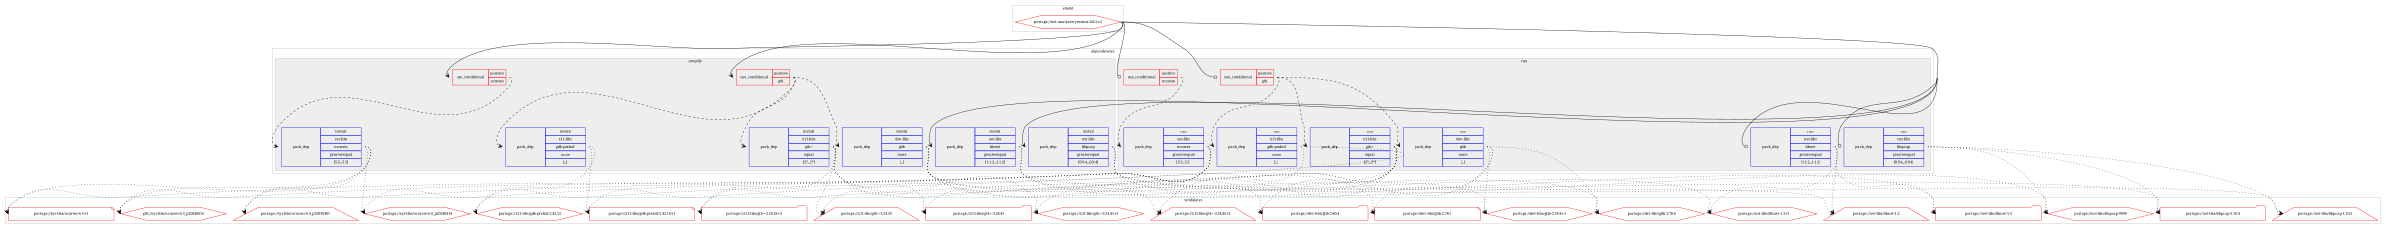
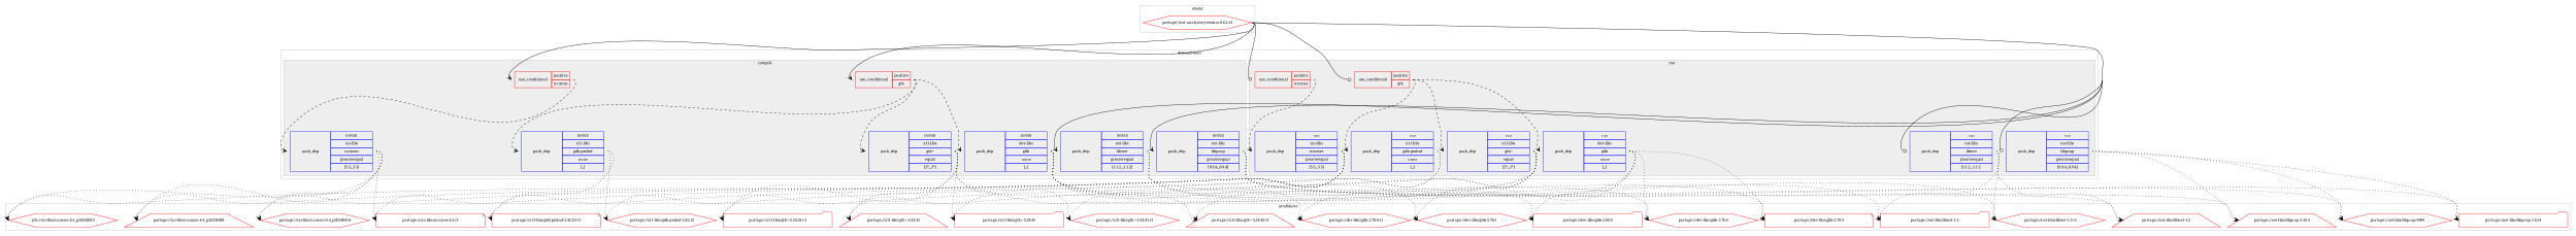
  digraph {
    compound=true
    concentrate=true
    fontname="Noto Serif"
    fontsize=10
    newrank=true
    rankdir=TB
    ranksep=1.5
    node [color=red fontname="Noto Serif" fontsize=10 shape=none]
    edge [arrowhead=vee fontname="Noto Serif" headport=w style=dotted tailport=e weight=100]
    n1 [label="portage://net-analyzer/yersinia-0.8.2-r2" shape=hexagon width=4]
    n2 [color=blue label=<<TABLE BORDER="0" CELLBORDER="1" CELLSPACING="0" CELLPADDING="4" WIDTH="220"><TR><TD ROWSPAN="6" CELLPADDING="30">pack_dep</TD></TR><TR><TD WIDTH="110">install</TD></TR><TR><TD>dev-libs</TD></TR><TR><TD>glib</TD></TR><TR><TD>none</TD></TR><TR><TD>[,,]</TD></TR></TABLE>>]
    n3 [color=blue label=<<TABLE BORDER="0" CELLBORDER="1" CELLSPACING="0" CELLPADDING="4" WIDTH="220"><TR><TD ROWSPAN="6" CELLPADDING="30">pack_dep</TD></TR><TR><TD WIDTH="110">install</TD></TR><TR><TD>x11-libs</TD></TR><TR><TD>gdk-pixbuf</TD></TR><TR><TD>none</TD></TR><TR><TD>[,,]</TD></TR></TABLE>>]
    n4 [color=blue label=<<TABLE BORDER="0" CELLBORDER="1" CELLSPACING="0" CELLPADDING="4" WIDTH="220"><TR><TD ROWSPAN="6" CELLPADDING="30">pack_dep</TD></TR><TR><TD WIDTH="110">install</TD></TR><TR><TD>x11-libs</TD></TR><TR><TD>gtk+</TD></TR><TR><TD>equal</TD></TR><TR><TD>[2*,,,2*]</TD></TR></TABLE>>]
    n5 [label=<<TABLE BORDER="0" CELLBORDER="1" CELLSPACING="0" CELLPADDING="4"><TR><TD ROWSPAN="3" CELLPADDING="10">use_conditional</TD></TR><TR><TD>positive</TD></TR><TR><TD>gtk</TD></TR></TABLE>>]
    n6 [color=blue label=<<TABLE BORDER="0" CELLBORDER="1" CELLSPACING="0" CELLPADDING="4" WIDTH="220"><TR><TD ROWSPAN="6" CELLPADDING="30">pack_dep</TD></TR><TR><TD WIDTH="110">install</TD></TR><TR><TD>sys-libs</TD></TR><TR><TD>ncurses</TD></TR><TR><TD>greaterequal</TD></TR><TR><TD>[5.5,,,5.5]</TD></TR></TABLE>>]
    n7 [label=<<TABLE BORDER="0" CELLBORDER="1" CELLSPACING="0" CELLPADDING="4"><TR><TD ROWSPAN="3" CELLPADDING="10">use_conditional</TD></TR><TR><TD>positive</TD></TR><TR><TD>ncurses</TD></TR></TABLE>>]
    n8 [color=blue label=<<TABLE BORDER="0" CELLBORDER="1" CELLSPACING="0" CELLPADDING="4" WIDTH="220"><TR><TD ROWSPAN="6" CELLPADDING="30">pack_dep</TD></TR><TR><TD WIDTH="110">install</TD></TR><TR><TD>net-libs</TD></TR><TR><TD>libnet</TD></TR><TR><TD>greaterequal</TD></TR><TR><TD>[1.1.2,,,1.1.2]</TD></TR></TABLE>>]
    n9 [color=blue label=<<TABLE BORDER="0" CELLBORDER="1" CELLSPACING="0" CELLPADDING="4" WIDTH="220"><TR><TD ROWSPAN="6" CELLPADDING="30">pack_dep</TD></TR><TR><TD WIDTH="110">install</TD></TR><TR><TD>net-libs</TD></TR><TR><TD>libpcap</TD></TR><TR><TD>greaterequal</TD></TR><TR><TD>[0.9.4,,,0.9.4]</TD></TR></TABLE>>]
    n10 [color=blue label=<<TABLE BORDER="0" CELLBORDER="1" CELLSPACING="0" CELLPADDING="4" WIDTH="220"><TR><TD ROWSPAN="6" CELLPADDING="30">pack_dep</TD></TR><TR><TD WIDTH="110">run</TD></TR><TR><TD>dev-libs</TD></TR><TR><TD>glib</TD></TR><TR><TD>none</TD></TR><TR><TD>[,,]</TD></TR></TABLE>>]
    n11 [color=blue label=<<TABLE BORDER="0" CELLBORDER="1" CELLSPACING="0" CELLPADDING="4" WIDTH="220"><TR><TD ROWSPAN="6" CELLPADDING="30">pack_dep</TD></TR><TR><TD WIDTH="110">run</TD></TR><TR><TD>x11-libs</TD></TR><TR><TD>gdk-pixbuf</TD></TR><TR><TD>none</TD></TR><TR><TD>[,,]</TD></TR></TABLE>>]
    n12 [color=blue label=<<TABLE BORDER="0" CELLBORDER="1" CELLSPACING="0" CELLPADDING="4" WIDTH="220"><TR><TD ROWSPAN="6" CELLPADDING="30">pack_dep</TD></TR><TR><TD WIDTH="110">run</TD></TR><TR><TD>x11-libs</TD></TR><TR><TD>gtk+</TD></TR><TR><TD>equal</TD></TR><TR><TD>[2*,,,2*]</TD></TR></TABLE>>]
    n13 [label=<<TABLE BORDER="0" CELLBORDER="1" CELLSPACING="0" CELLPADDING="4"><TR><TD ROWSPAN="3" CELLPADDING="10">use_conditional</TD></TR><TR><TD>positive</TD></TR><TR><TD>gtk</TD></TR></TABLE>>]
    n14 [color=blue label=<<TABLE BORDER="0" CELLBORDER="1" CELLSPACING="0" CELLPADDING="4" WIDTH="220"><TR><TD ROWSPAN="6" CELLPADDING="30">pack_dep</TD></TR><TR><TD WIDTH="110">run</TD></TR><TR><TD>sys-libs</TD></TR><TR><TD>ncurses</TD></TR><TR><TD>greaterequal</TD></TR><TR><TD>[5.5,,,5.5]</TD></TR></TABLE>>]
    n15 [label=<<TABLE BORDER="0" CELLBORDER="1" CELLSPACING="0" CELLPADDING="4"><TR><TD ROWSPAN="3" CELLPADDING="10">use_conditional</TD></TR><TR><TD>positive</TD></TR><TR><TD>ncurses</TD></TR></TABLE>>]
    n16 [color=blue label=<<TABLE BORDER="0" CELLBORDER="1" CELLSPACING="0" CELLPADDING="4" WIDTH="220"><TR><TD ROWSPAN="6" CELLPADDING="30">pack_dep</TD></TR><TR><TD WIDTH="110">run</TD></TR><TR><TD>net-libs</TD></TR><TR><TD>libnet</TD></TR><TR><TD>greaterequal</TD></TR><TR><TD>[1.1.2,,,1.1.2]</TD></TR></TABLE>>]
    n17 [color=blue label=<<TABLE BORDER="0" CELLBORDER="1" CELLSPACING="0" CELLPADDING="4" WIDTH="220"><TR><TD ROWSPAN="6" CELLPADDING="30">pack_dep</TD></TR><TR><TD WIDTH="110">run</TD></TR><TR><TD>net-libs</TD></TR><TR><TD>libpcap</TD></TR><TR><TD>greaterequal</TD></TR><TR><TD>[0.9.4,,,0.9.4]</TD></TR></TABLE>>]
    n18 [label="portage://dev-libs/glib-2.80.4" shape=folder width=4]
    n19 [label="portage://dev-libs/glib-2.78.6" shape=hexagon width=4]
    n20 [label="portage://dev-libs/glib-2.78.4-r1" shape=hexagon width=4]
    n21 [label="portage://dev-libs/glib-2.78.3" shape=note width=4]
+   n22 [label="portage://dev-libs/glib-2.76.4" shape=hexagon width=4]
    n23 [label="portage://net-libs/libnet-1.3-r1" shape=hexagon width=4]
    n24 [label="portage://net-libs/libnet-1.3" shape=folder width=4]
    n25 [label="portage://net-libs/libnet-1.2" shape=trapezium width=4]
    n26 [label="portage://x11-libs/gdk-pixbuf-2.42.12" shape=hexagon width=4]
    n27 [label="portage://x11-libs/gdk-pixbuf-2.42.10-r1" shape=note width=4]
    n28 [label="portage://x11-libs/gtk+-3.24.42-r1" shape=trapezium width=4]
    n29 [label="portage://x11-libs/gtk+-3.24.41-r1" shape=hexagon width=4]
    n30 [label="portage://x11-libs/gtk+-3.28.41" shape=folder width=4]
    n31 [label="portage://x11-libs/gtk+-3.24.35" shape=trapezium width=4]
    n32 [label="portage://x11-libs/gtk+-2.24.33-r3" shape=folder width=4]
    n33 [label="gtk://sys-libs/ncurses-6.5_p20240615" shape=hexagon width=4]
    n34 [label="portage://sys-libs/ncurses-6.5-r1" shape=note width=4]
    n35 [label="portage://sys-libs/ncurses-6.4_p20240414" shape=hexagon width=4]
    n36 [label="portage://sys-libs/ncurses-6.4_p20230401" shape=trapezium width=4]
    n37 [label="portage://net-libs/libpcap-9999" shape=hexagon width=4]
    n38 [label="portage://net-libs/libpcap-1.10.5" shape=trapezium width=4]
    n39 [label="portage://net-libs/libpcap-1.10.4" shape=folder width=4]
    subgraph cluster_1 {
      color=gray
      label=<<i>ebuild</i>>
      n1
    }
    subgraph cluster_2 {
      color=gray
      label=<<i>dependencies</i>>
      subgraph cluster_3 {
        color=gray
        fillcolor="#eeeeee"
        label=<<i>compile</i>>
        style=filled
        subgraph sub_4 {
          color=gray
          fillcolor="#eeeeee"
          label=<<i>compile</i>>
          style=filled
          n5
          subgraph sub_5 {
            color=gray
            fillcolor="#eeeeee"
            label=<<i>compile</i>>
            style=filled
            n2
          }
          subgraph sub_6 {
            color=gray
            fillcolor="#eeeeee"
            label=<<i>compile</i>>
            style=filled
            n3
          }
          subgraph sub_7 {
            color=gray
            fillcolor="#eeeeee"
            label=<<i>compile</i>>
            style=filled
            n4
          }
        }
        subgraph sub_8 {
          color=gray
          fillcolor="#eeeeee"
          label=<<i>compile</i>>
          style=filled
          n7
          subgraph sub_9 {
            color=gray
            fillcolor="#eeeeee"
            label=<<i>compile</i>>
            style=filled
            n6
          }
        }
        subgraph sub_10 {
          color=gray
          fillcolor="#eeeeee"
          label=<<i>compile</i>>
          style=filled
          n8
        }
        subgraph sub_11 {
          color=gray
          fillcolor="#eeeeee"
          label=<<i>compile</i>>
          style=filled
          n9
        }
      }
      subgraph cluster_12 {
        color=gray
        fillcolor="#eeeeee"
        label=<<i>compile and run</i>>
        style=filled
      }
      subgraph cluster_13 {
        color=gray
        fillcolor="#eeeeee"
        label=<<i>run</i>>
        style=filled
        subgraph sub_14 {
          color=gray
          fillcolor="#eeeeee"
          label=<<i>run</i>>
          style=filled
          n13
          subgraph sub_15 {
            color=gray
            fillcolor="#eeeeee"
            label=<<i>run</i>>
            style=filled
            n10
          }
          subgraph sub_16 {
            color=gray
            fillcolor="#eeeeee"
            label=<<i>run</i>>
            style=filled
            n11
          }
          subgraph sub_17 {
            color=gray
            fillcolor="#eeeeee"
            label=<<i>run</i>>
            style=filled
            n12
          }
        }
        subgraph sub_18 {
          color=gray
          fillcolor="#eeeeee"
          label=<<i>run</i>>
          style=filled
          n15
          subgraph sub_19 {
            color=gray
            fillcolor="#eeeeee"
            label=<<i>run</i>>
            style=filled
            n14
          }
        }
        subgraph sub_20 {
          color=gray
          fillcolor="#eeeeee"
          label=<<i>run</i>>
          style=filled
          n16
        }
        subgraph sub_21 {
          color=gray
          fillcolor="#eeeeee"
          label=<<i>run</i>>
          style=filled
          n17
        }
      }
    }
    subgraph cluster_22 {
      color=gray
      label=<<i>candidates</i>>
      rank=same
      subgraph sub_23 {
        color=black
        label=<<i>candidates</i>>
        nodesep=1
        rank=same
        n18
        n19
        n20
        n21
+       n22
      }
      subgraph sub_24 {
        color=black
        label=<<i>candidates</i>>
        nodesep=1
        rank=same
        n23
        n24
        n25
      }
      subgraph sub_25 {
        color=black
        label=<<i>candidates</i>>
        nodesep=1
        rank=same
        n26
        n27
      }
      subgraph sub_26 {
        color=black
        label=<<i>candidates</i>>
        nodesep=1
        rank=same
        n28
        n29
        n30
        n31
        n32
      }
      subgraph sub_27 {
        color=black
        label=<<i>candidates</i>>
        nodesep=1
        rank=same
        n33
        n34
        n35
        n36
      }
      subgraph sub_28 {
        color=black
        label=<<i>candidates</i>>
        nodesep=1
        rank=same
        n37
        n38
        n39
      }
      subgraph sub_29 {
        color=black
        label=<<i>candidates</i>>
        nodesep=1
        rank=same
        n18
        n19
        n20
        n21
+       n22
      }
      subgraph sub_30 {
        color=black
        label=<<i>candidates</i>>
        nodesep=1
        rank=same
        n26
        n27
      }
      subgraph sub_31 {
        color=black
        label=<<i>candidates</i>>
        nodesep=1
        rank=same
        n28
        n29
        n30
        n31
        n32
      }
      subgraph sub_32 {
        color=black
        label=<<i>candidates</i>>
        nodesep=1
        rank=same
        n33
        n34
        n35
        n36
      }
      subgraph sub_33 {
        color=black
        label=<<i>candidates</i>>
        nodesep=1
        rank=same
        n23
        n24
        n25
      }
      subgraph sub_34 {
        color=black
        label=<<i>candidates</i>>
        nodesep=1
        rank=same
        n37
        n38
        n39
      }
    }
    n1 -> n5 [style=solid weight=20]
    n1 -> n7 [style=solid weight=20]
    n1 -> n8 [style=solid weight=20]
    n1 -> n9 [style=solid weight=20]
    n1 -> n13 [arrowhead=odot style=solid weight=20]
    n1 -> n15 [arrowhead=odot style=solid weight=20]
    n1 -> n16 [arrowhead=odot style=solid weight=20]
    n1 -> n17 [arrowhead=odot style=solid weight=20]
    n2 -> n18
    n2 -> n19
    n2 -> n20
    n2 -> n21
+   n2 -> n22
    n3 -> n26
    n3 -> n27
    n4 -> n28
    n4 -> n29
    n4 -> n30
    n4 -> n31
    n4 -> n32
    n5 -> n2 [style=dashed weight=20]
    n5 -> n3 [style=dashed weight=20]
    n5 -> n4 [style=dashed weight=20]
    n6 -> n33
    n6 -> n34
    n6 -> n35
    n6 -> n36
    n7 -> n6 [style=dashed weight=20]
    n8 -> n23
    n8 -> n24
    n8 -> n25
    n9 -> n37
    n9 -> n38
    n9 -> n39
    n10 -> n18
    n10 -> n19
    n10 -> n20
    n10 -> n21
+   n10 -> n22
    n11 -> n26
    n11 -> n27
    n12 -> n28
    n12 -> n29
    n12 -> n30
    n12 -> n31
    n12 -> n32
    n13 -> n10 [style=dashed weight=20]
    n13 -> n11 [style=dashed weight=20]
    n13 -> n12 [style=dashed weight=20]
    n14 -> n33
    n14 -> n34
    n14 -> n35
    n14 -> n36
    n15 -> n14 [style=dashed weight=20]
    n16 -> n23
    n16 -> n24
    n16 -> n25
    n17 -> n37
    n17 -> n38
    n17 -> n39
  }
